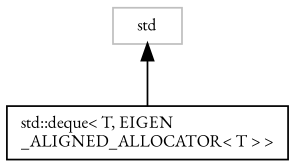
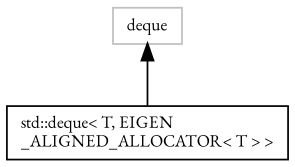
  digraph {
    rankdir=TB
    fontname="EB Garamond"
    node [fillcolor=white fontname="EB Garamond" fontsize=10 shape=record style=filled]
-   n1 [color=grey75 height=0.2 label=std width=0.4]
+   n1 [color=grey75 height=0.2 label=deque width=0.4]
    n2 [color=black height=0.2 label="std::deque\< T, EIGEN\l_ALIGNED_ALLOCATOR\< T \> \>" width=0.4]
    n1 -> n2 [color=black dir=back fontname="EB Garamond" fontsize=10 labelfontname=Helvetica labelfontsize=10 style=solid]
  }
